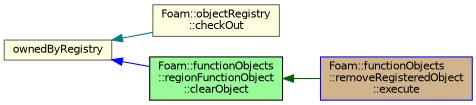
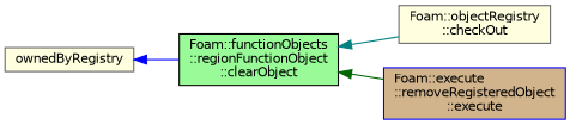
  digraph {
    rankdir=LR
    node [color=gray40 fillcolor=lightyellow fontname=Helvetica fontsize=10 shape=record style=filled]
    edge [dir=back fontname=Helvetica fontsize=10 labelfontname=Helvetica labelfontsize=10 style=solid]
    n1 [fontcolor=black height=0.2 label=ownedByRegistry width=0.4]
    n2 [height=0.2 label="Foam::objectRegistry\l::checkOut" width=0.4]
    n3 [color=black fillcolor=palegreen height=0.2 label="Foam::functionObjects\l::regionFunctionObject\l::clearObject" width=0.4]
-   n4 [color=blue fillcolor=tan height=0.2 label="Foam::functionObjects\l::removeRegisteredObject\l::execute" width=0.4]
-   n1 -> n2 [color=teal]
+   n4 [color=blue fillcolor=tan height=0.2 label="Foam::execute\l::removeRegisteredObject\l::execute" width=0.4]
+   n3 -> n2 [color=teal]
    n1 -> n3 [color=blue]
    n3 -> n4 [color=darkgreen]
  }
